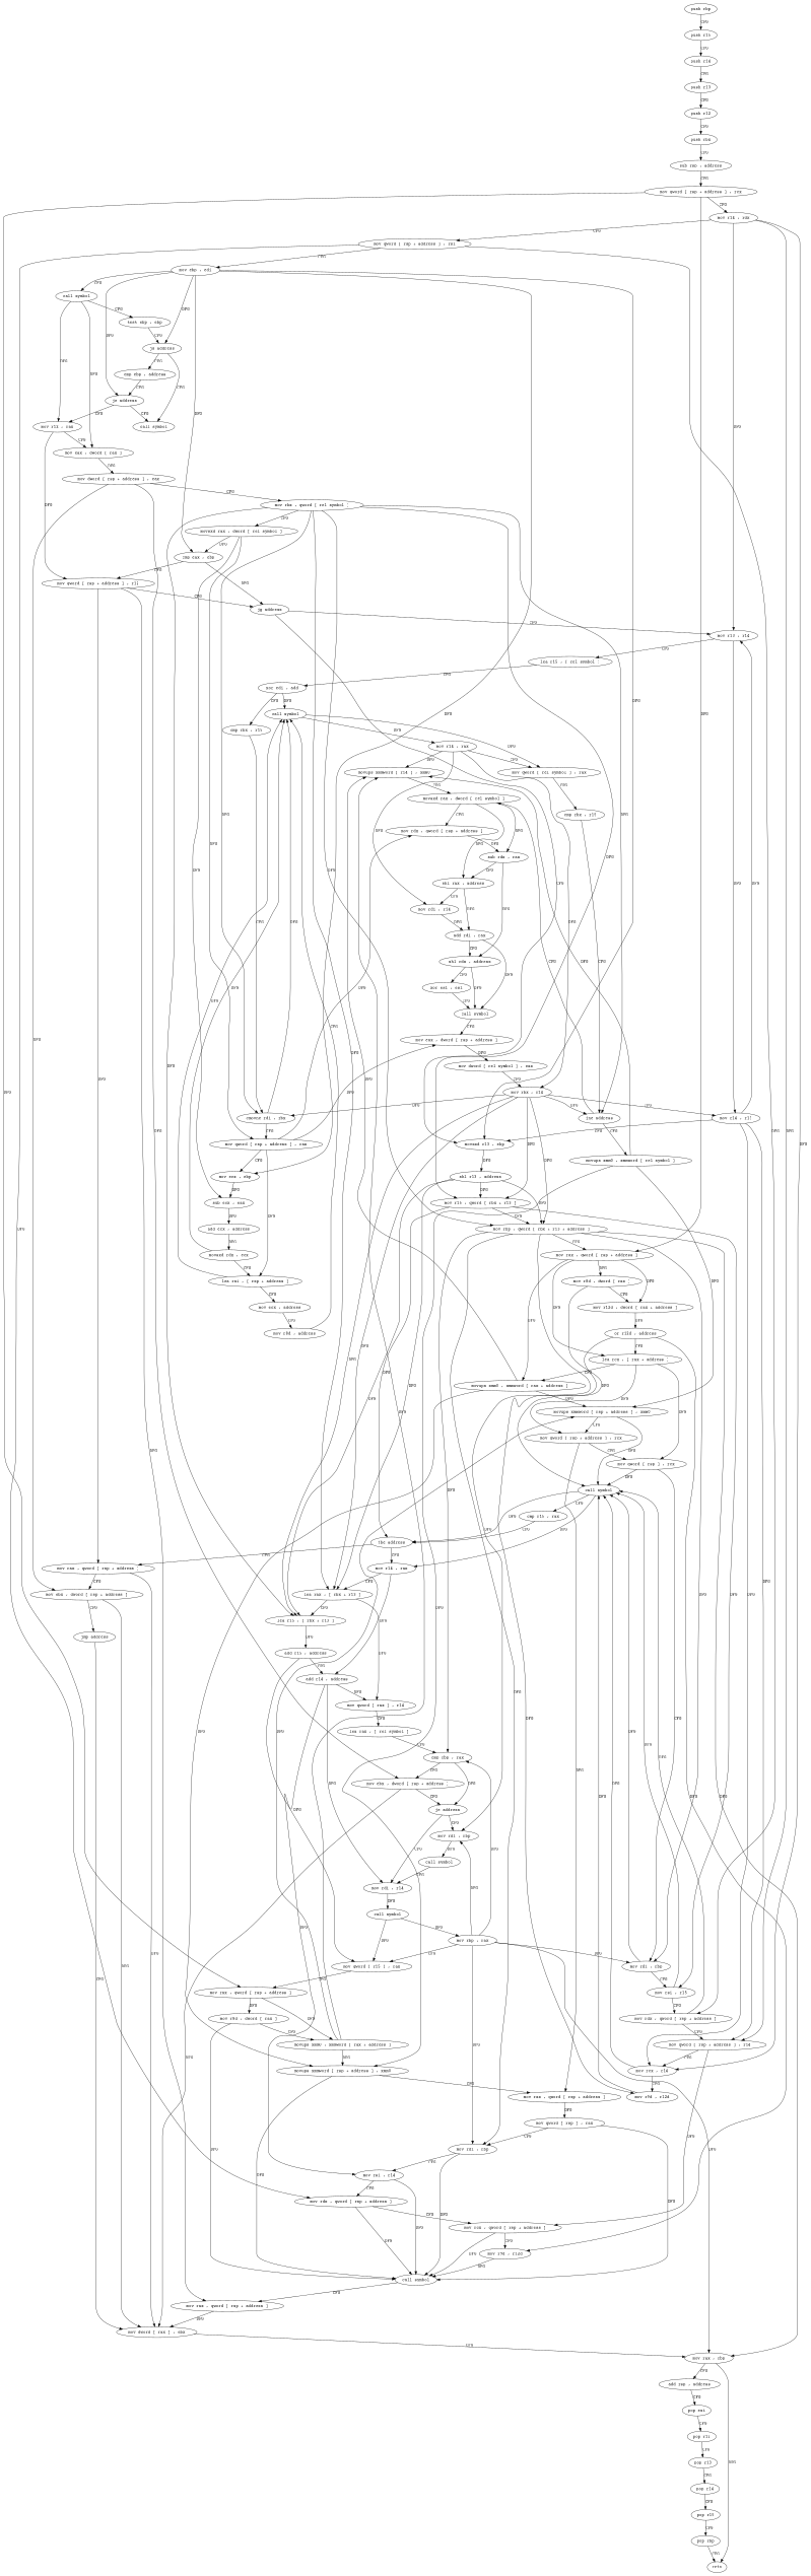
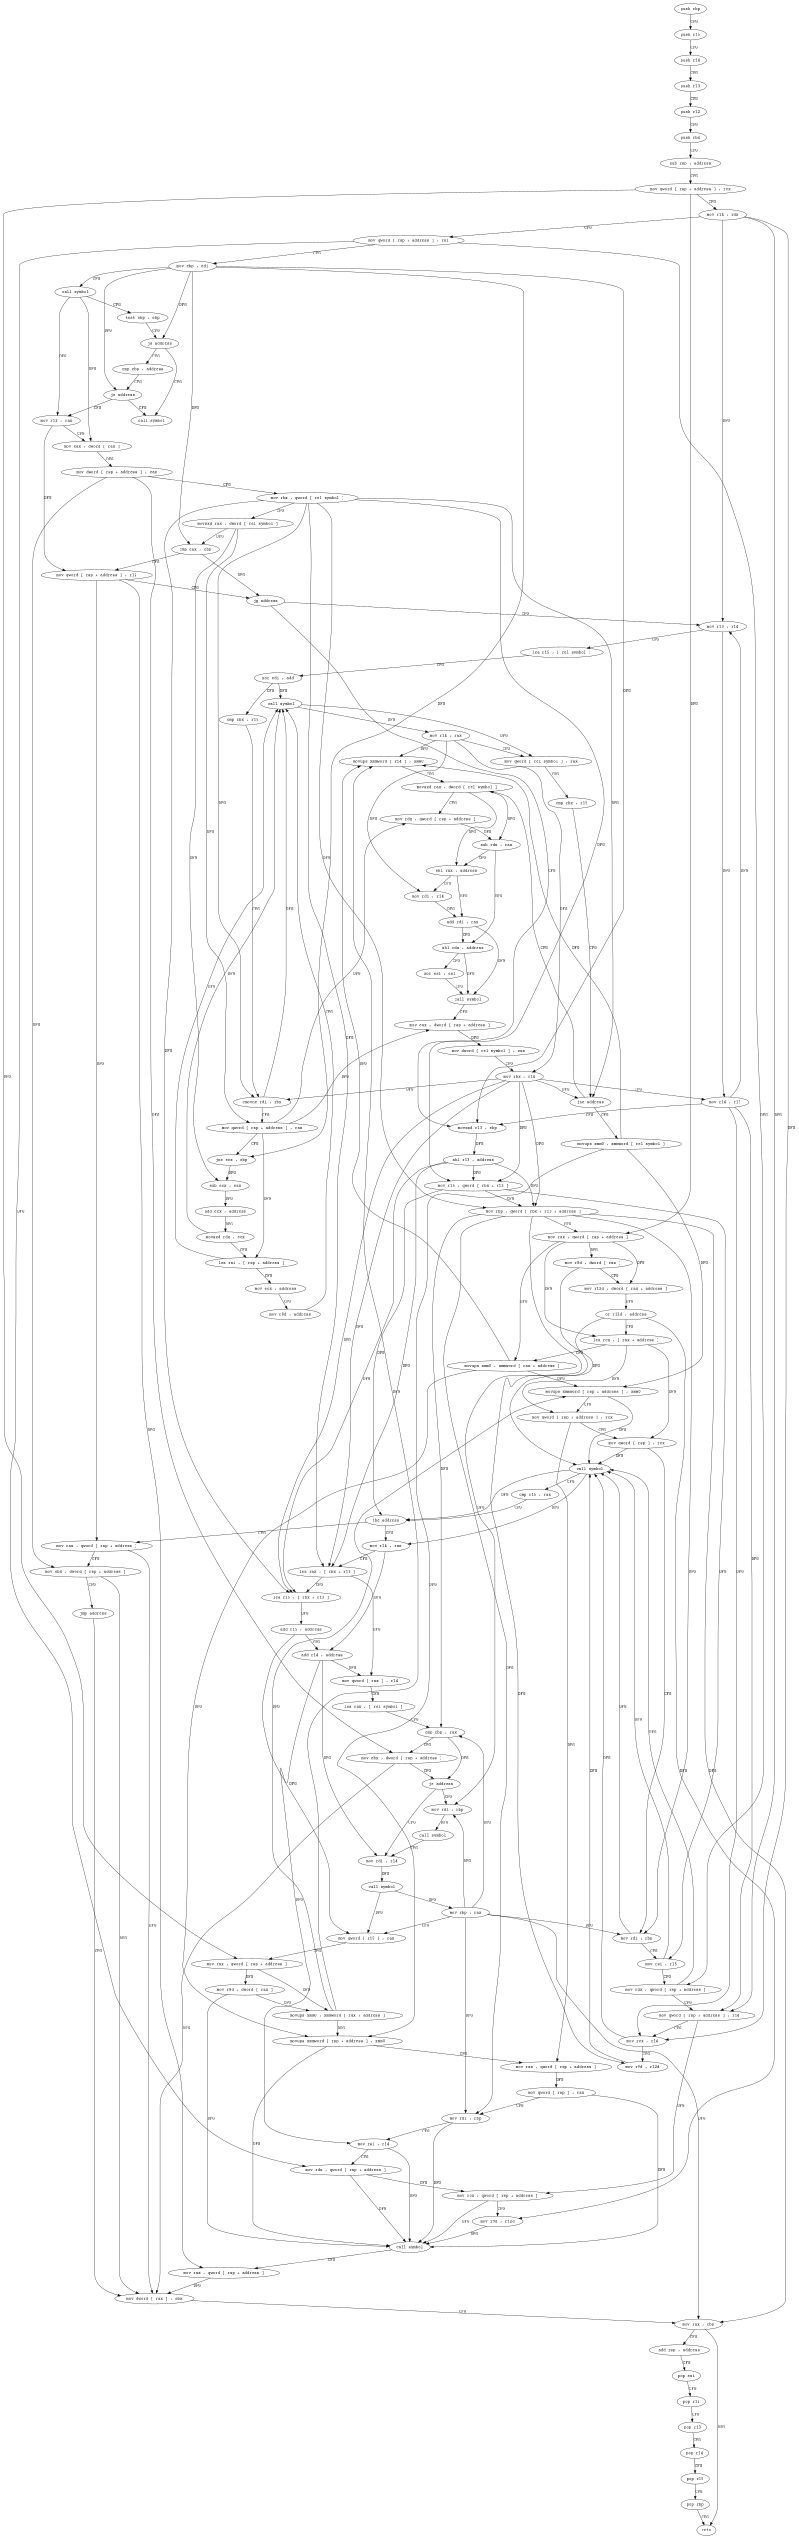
  digraph {
    fontname="Courier Prime"
    node [fontname="Courier Prime"]
    edge [fontname="Courier Prime"]
    n1 [label="push rbp"]
    n2 [label="push r15"]
    n3 [label="push r14"]
    n4 [label="push r13"]
    n5 [label="push r12"]
    n6 [label="push rbx"]
    n7 [label="sub rsp , address"]
    n8 [label="mov qword [ rsp + address ] , rcx"]
    n9 [label="mov r14 , rdx"]
    n10 [label="mov rax , qword [ rsp + address ]"]
    n11 [label="mov rax , qword [ rsp + address ]"]
    n12 [label="mov qword [ rsp + address ] , rsi"]
    n13 [label="mov r13 , r14"]
    n14 [label="mov qword [ rsp + address ] , r14"]
    n15 [label="mov rcx , r14"]
    n16 [label="mov r8d , dword [ rax ]"]
    n17 [label="mov r12d , dword [ rax + address ]"]
    n18 [label="lea rcx , [ rax + address ]"]
    n19 [label="movups xmm0 , xmmword [ rax + address ]"]
    n20 [label="mov r8d , dword [ rax ]"]
    n21 [label="movups xmm0 , xmmword [ rax + address ]"]
    n22 [label="mov ebp , edi"]
    n23 [label="mov rdx , qword [ rsp + address ]"]
    n24 [label="mov rdx , qword [ rsp + address ]"]
    n25 [label="lea r15 , [ rel symbol ]"]
    n26 [label="mov r14 , r13"]
    n27 [label="mov rcx , qword [ rsp + address ]"]
    n28 [label="call symbol"]
    n29 [label="mov r9d , r12d"]
    n30 [label="call symbol"]
    n31 [label="js address"]
    n32 [label="je address"]
    n33 [label="cmp eax , ebp"]
    n34 [label="movsxd r13 , ebp"]
-   n35 [label="mov ecx , ebp"]
+   n35 [label="jne ecx , ebp"]
    n36 [label="call symbol"]
    n37 [label="test ebp , ebp"]
    n38 [label="mov r12 , rax"]
    n39 [label="mov eax , dword [ rax ]"]
    n40 [label="call symbol"]
    n41 [label="cmp ebp , address"]
    n42 [label="mov qword [ rsp + address ] , r12"]
    n43 [label="jg address"]
    n44 [label="shl r13 , address"]
    n45 [label="sub ecx , eax"]
    n46 [label="mov dword [ rsp + address ] , eax"]
    n47 [label="mov rax , qword [ rsp + address ]"]
    n48 [label="mov rax , qword [ rsp + address ]"]
    n49 [label="mov rbx , qword [ rel symbol ]"]
    n50 [label="mov ebx , dword [ rsp + address ]"]
    n51 [label="mov ebx , dword [ rsp + address ]"]
    n52 [label="movsxd rax , dword [ rel symbol ]"]
    n53 [label="mov r15 , qword [ rbx + r13 ]"]
    n54 [label="mov rbp , qword [ rbx + r13 + address ]"]
    n55 [label="cmovne rdi , rbx"]
    n56 [label="jne address"]
    n57 [label="lea rax , [ rbx + r13 ]"]
    n58 [label="lea r15 , [ rbx + r13 ]"]
    n59 [label="mov dword [ rax ] , ebx"]
    n60 [label="je address"]
    n61 [label="jmp address"]
    n62 [label="mov qword [ rsp + address ] , rax"]
    n63 [label="mov rsi , r15"]
    n64 [label="jbe address"]
    n65 [label="mov rdi , rbp"]
    n66 [label="cmp rbp , rax"]
    n67 [label="mov rdi , rbp"]
    n68 [label="mov rdi , rbp"]
    n69 [label="mov rax , rbp"]
    n70 [label="call symbol"]
    n71 [label="movsxd rax , dword [ rel symbol ]"]
    n72 [label="movups xmm0 , xmmword [ rel symbol ]"]
    n73 [label="mov qword [ rax ] , r14"]
    n74 [label="add r15 , address"]
    n75 [label="lea rsi , [ rsp + address ]"]
    n76 [label="mov rdx , qword [ rsp + address ]"]
    n77 [label="mov eax , dword [ rsp + address ]"]
    n78 [label="add ecx , address"]
    n79 [label="xor edi , add"]
    n80 [label="mov r14 , rax"]
    n81 [label="call symbol"]
    n82 [label="mov rsi , r14"]
    n83 [label="add rsp , address"]
    n84 [label=retn]
    n85 [label="or r12d , address"]
    n86 [label="mov qword [ rsp + address ] , rcx"]
    n87 [label="mov qword [ rsp ] , rcx"]
    n88 [label="movups xmmword [ rsp + address ] , xmm0"]
    n89 [label="movups xmmword [ r14 ] , xmm0"]
    n90 [label="movups xmmword [ rsp + address ] , xmm0"]
    n91 [label="cmp r15 , rax"]
    n92 [label="mov r9d , r12d"]
    n93 [label="mov rax , qword [ rsp + address ]"]
    n94 [label="mov qword [ rsp ] , rax"]
    n95 [label="add r14 , address"]
    n96 [label="mov rdi , r14"]
    n97 [label="cmp rbx , r15"]
    n98 [label="mov r14 , rax"]
    n99 [label="mov qword [ rel symbol ] , rax"]
    n100 [label="mov ecx , address"]
    n101 [label="sub rdx , rax"]
    n102 [label="mov dword [ rel symbol ] , eax"]
    n103 [label="movsxd rdx , ecx"]
    n104 [label="mov r8d , address"]
    n105 [label="mov rdi , r14"]
    n106 [label="mov rbx , r14"]
    n107 [label="cmp rbx , r15"]
    n108 [label="add rdi , rax"]
    n109 [label="shl rax , address"]
    n110 [label="shl rdx , address"]
    n111 [label="lea rax , [ rel symbol ]"]
    n112 [label="mov qword [ r15 ] , rax"]
    n113 [label="call symbol"]
    n114 [label="mov rbp , rax"]
    n115 [label="call symbol"]
    n116 [label="xor esi , esi"]
    n117 [label="pop esi"]
    n118 [label="pop r12"]
    n119 [label="pop r13"]
    n120 [label="pop r14"]
    n121 [label="pop r15"]
    n122 [label="pop rbp"]
    n1 -> n2 [label=CFG]
    n2 -> n3 [label=CFG]
    n3 -> n4 [label=CFG]
    n4 -> n5 [label=CFG]
    n5 -> n6 [label=CFG]
    n6 -> n7 [label=CFG]
    n7 -> n8 [label=CFG]
    n8 -> n9 [label=CFG]
    n8 -> n10 [label=DFG]
    n8 -> n11 [label=DFG]
    n9 -> n12 [label=CFG]
    n9 -> n13 [label=DFG]
    n9 -> n14 [label=DFG]
    n9 -> n15 [label=DFG]
    n10 -> n16 [label=DFG]
    n10 -> n17 [label=DFG]
    n10 -> n18 [label=DFG]
    n10 -> n19 [label=DFG]
    n11 -> n20 [label=DFG]
    n11 -> n21 [label=DFG]
    n12 -> n22 [label=CFG]
    n12 -> n23 [label=DFG]
    n12 -> n24 [label=DFG]
    n13 -> n25 [label=CFG]
    n13 -> n26 [label=DFG]
    n14 -> n15 [label=CFG]
    n14 -> n27 [label=DFG]
    n15 -> n28 [label=DFG]
    n15 -> n29 [label=CFG]
    n16 -> n17 [label=CFG]
    n16 -> n28 [label=DFG]
    n17 -> n85 [label=DFG]
    n18 -> n19 [label=CFG]
    n18 -> n86 [label=DFG]
    n18 -> n87 [label=DFG]
    n19 -> n88 [label=DFG]
    n19 -> n89 [label=DFG]
    n19 -> n90 [label=DFG]
    n20 -> n21 [label=CFG]
    n20 -> n36 [label=DFG]
    n21 -> n88 [label=DFG]
    n21 -> n89 [label=DFG]
    n21 -> n90 [label=DFG]
    n22 -> n30 [label=CFG]
    n22 -> n31 [label=DFG]
    n22 -> n32 [label=DFG]
    n22 -> n33 [label=DFG]
    n22 -> n34 [label=DFG]
    n22 -> n35 [label=DFG]
    n23 -> n14 [label=CFG]
    n23 -> n28 [label=DFG]
    n24 -> n27 [label=CFG]
    n24 -> n36 [label=DFG]
    n25 -> n79 [label=CFG]
    n26 -> n13 [label=DFG]
    n26 -> n14 [label=DFG]
    n26 -> n15 [label=DFG]
    n26 -> n34 [label=CFG]
    n27 -> n36 [label=DFG]
    n27 -> n92 [label=CFG]
    n28 -> n64 [label=DFG]
    n28 -> n80 [label=DFG]
    n28 -> n91 [label=CFG]
    n29 -> n28 [label=DFG]
    n30 -> n37 [label=CFG]
    n30 -> n38 [label=DFG]
    n30 -> n39 [label=DFG]
    n31 -> n40 [label=CFG]
    n31 -> n41 [label=CFG]
    n32 -> n38 [label=CFG]
    n32 -> n40 [label=CFG]
    n33 -> n42 [label=CFG]
    n33 -> n43 [label=DFG]
    n34 -> n44 [label=DFG]
    n35 -> n45 [label=DFG]
    n36 -> n48 [label=CFG]
    n37 -> n31 [label=CFG]
    n38 -> n39 [label=CFG]
    n38 -> n42 [label=DFG]
    n39 -> n46 [label=DFG]
    n41 -> n32 [label=CFG]
    n42 -> n43 [label=CFG]
    n42 -> n47 [label=DFG]
    n42 -> n48 [label=DFG]
    n43 -> n13 [label=CFG]
    n43 -> n34 [label=CFG]
    n44 -> n53 [label=DFG]
    n44 -> n54 [label=DFG]
    n44 -> n57 [label=DFG]
    n44 -> n58 [label=DFG]
    n45 -> n78 [label=DFG]
    n46 -> n49 [label=CFG]
    n46 -> n50 [label=DFG]
    n46 -> n51 [label=DFG]
    n47 -> n51 [label=CFG]
    n47 -> n59 [label=DFG]
    n48 -> n59 [label=DFG]
    n49 -> n52 [label=CFG]
    n49 -> n53 [label=DFG]
    n49 -> n54 [label=DFG]
    n49 -> n55 [label=DFG]
    n49 -> n56 [label=DFG]
    n49 -> n57 [label=DFG]
    n49 -> n58 [label=DFG]
    n50 -> n59 [label=DFG]
    n50 -> n60 [label=CFG]
    n51 -> n59 [label=DFG]
    n51 -> n61 [label=CFG]
    n52 -> n33 [label=DFG]
    n52 -> n45 [label=DFG]
    n52 -> n62 [label=DFG]
    n53 -> n54 [label=CFG]
    n53 -> n63 [label=DFG]
    n53 -> n64 [label=DFG]
    n54 -> n10 [label=CFG]
    n54 -> n65 [label=DFG]
    n54 -> n66 [label=DFG]
    n54 -> n67 [label=DFG]
    n54 -> n68 [label=DFG]
    n54 -> n69 [label=DFG]
    n55 -> n62 [label=CFG]
    n55 -> n70 [label=DFG]
    n56 -> n71 [label=CFG]
    n56 -> n72 [label=CFG]
    n57 -> n58 [label=CFG]
    n57 -> n73 [label=DFG]
    n58 -> n74 [label=DFG]
    n59 -> n69 [label=CFG]
    n60 -> n67 [label=CFG]
    n60 -> n96 [label=CFG]
    n61 -> n59 [label=CFG]
    n62 -> n35 [label=CFG]
    n62 -> n75 [label=DFG]
    n62 -> n76 [label=DFG]
    n62 -> n77 [label=DFG]
    n63 -> n23 [label=CFG]
    n63 -> n28 [label=DFG]
    n64 -> n47 [label=CFG]
    n64 -> n80 [label=CFG]
    n65 -> n28 [label=DFG]
    n65 -> n63 [label=CFG]
    n66 -> n50 [label=CFG]
    n66 -> n60 [label=DFG]
    n67 -> n81 [label=DFG]
    n68 -> n36 [label=DFG]
    n68 -> n82 [label=CFG]
    n69 -> n83 [label=CFG]
    n69 -> n84 [label=DFG]
    n70 -> n98 [label=DFG]
    n70 -> n99 [label=DFG]
    n71 -> n76 [label=CFG]
    n71 -> n101 [label=DFG]
    n71 -> n109 [label=DFG]
    n72 -> n88 [label=DFG]
    n72 -> n89 [label=DFG]
    n72 -> n90 [label=DFG]
    n73 -> n111 [label=CFG]
    n74 -> n95 [label=CFG]
    n74 -> n112 [label=DFG]
    n75 -> n70 [label=DFG]
    n75 -> n100 [label=CFG]
    n76 -> n101 [label=DFG]
    n77 -> n102 [label=DFG]
    n78 -> n103 [label=DFG]
    n79 -> n70 [label=DFG]
    n79 -> n97 [label=CFG]
    n80 -> n57 [label=CFG]
    n80 -> n95 [label=DFG]
    n81 -> n96 [label=CFG]
    n82 -> n24 [label=CFG]
    n82 -> n36 [label=DFG]
    n83 -> n117 [label=CFG]
    n85 -> n18 [label=CFG]
    n85 -> n29 [label=DFG]
    n85 -> n92 [label=DFG]
    n86 -> n87 [label=CFG]
    n86 -> n93 [label=DFG]
    n87 -> n28 [label=DFG]
    n87 -> n65 [label=CFG]
    n88 -> n28 [label=DFG]
    n88 -> n86 [label=CFG]
    n89 -> n71 [label=CFG]
    n90 -> n36 [label=DFG]
    n90 -> n93 [label=CFG]
    n91 -> n64 [label=CFG]
    n92 -> n36 [label=DFG]
    n93 -> n94 [label=DFG]
    n94 -> n36 [label=DFG]
    n94 -> n68 [label=CFG]
    n95 -> n73 [label=DFG]
    n95 -> n82 [label=DFG]
    n95 -> n96 [label=DFG]
    n96 -> n113 [label=DFG]
    n97 -> n55 [label=CFG]
    n98 -> n89 [label=DFG]
    n98 -> n99 [label=CFG]
    n98 -> n105 [label=DFG]
    n98 -> n106 [label=DFG]
    n99 -> n107 [label=CFG]
    n100 -> n104 [label=CFG]
    n101 -> n109 [label=CFG]
    n101 -> n110 [label=DFG]
    n102 -> n106 [label=CFG]
    n103 -> n70 [label=DFG]
    n103 -> n75 [label=CFG]
    n104 -> n70 [label=CFG]
    n105 -> n108 [label=DFG]
    n106 -> n26 [label=CFG]
    n106 -> n53 [label=DFG]
    n106 -> n54 [label=DFG]
    n106 -> n55 [label=DFG]
    n106 -> n56 [label=DFG]
    n106 -> n57 [label=DFG]
    n106 -> n58 [label=DFG]
    n107 -> n56 [label=CFG]
    n108 -> n110 [label=CFG]
    n108 -> n115 [label=DFG]
    n109 -> n105 [label=CFG]
    n109 -> n108 [label=DFG]
    n110 -> n115 [label=DFG]
    n110 -> n116 [label=CFG]
    n111 -> n66 [label=CFG]
    n112 -> n11 [label=CFG]
    n113 -> n112 [label=DFG]
    n113 -> n114 [label=DFG]
    n114 -> n65 [label=DFG]
    n114 -> n66 [label=DFG]
    n114 -> n67 [label=DFG]
    n114 -> n68 [label=DFG]
    n114 -> n69 [label=DFG]
    n114 -> n112 [label=CFG]
    n115 -> n77 [label=CFG]
    n116 -> n115 [label=CFG]
    n117 -> n118 [label=CFG]
    n118 -> n119 [label=CFG]
    n119 -> n120 [label=CFG]
    n120 -> n121 [label=CFG]
    n121 -> n122 [label=CFG]
    n122 -> n84 [label=CFG]
  }
